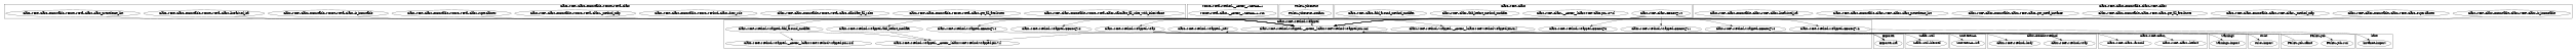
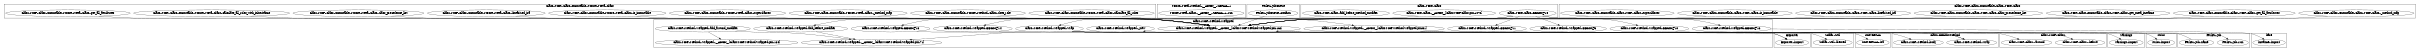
  digraph {
    "Class::MOP::Class::Immutable::Moose::Meta::Class::class_precedence_list"
    "Class::MOP::Class::Immutable::Moose::Meta::Class::calculate_all_roles_with_inheritance"
    "Class::MOP::Class::Immutable::Moose::Meta::Class::get_all_attributes"
    "Class::MOP::Class::Immutable::Moose::Meta::Class::calculate_all_roles"
    n5 [label="Class::MOP::Class::Immutable::Moose::Method::Class::does_role"]
    "Class::MOP::Class::Immutable::Moose::Meta::Class::_method_map"
    "Class::MOP::Class::Immutable::Moose::Meta::Class::superclasses"
    "Class::MOP::Class::Immutable::Moose::Meta::Class::is_immutable"
    "Class::MOP::Class::Immutable::Moose::Meta::Class::linearized_isa"
    "warnings::import"
    "Scalar::Util::blessed"
    "UNIVERSAL::isa"
    "Class::MOP::Method::Wrapped::BEGIN@14"
    "Class::MOP::Method::Wrapped::add_around_modifier"
    "Class::MOP::Method::Wrapped::wrap"
    "Class::MOP::Method::Wrapped::__ANON__[Class/MOP/Method/Wrapped.pm:162]"
    "Class::MOP::Method::Wrapped::__ANON__[Class/MOP/Method/Wrapped.pm:71]"
    "Class::MOP::Method::Wrapped::BEGIN@13"
    "Class::MOP::Method::Wrapped::__ANON__[Class/MOP/Method/Wrapped.pm:164]"
    "Class::MOP::Method::Wrapped::BEGIN@11"
    "Class::MOP::Method::Wrapped::BEGIN@10"
    "Class::MOP::Method::Wrapped::__ANON__[Class/MOP/Method/Wrapped.pm:51]"
    "Class::MOP::Method::Wrapped::BEGIN@16"
    "Class::MOP::Method::Wrapped::_new"
    "Class::MOP::Method::Wrapped::BEGIN@3"
    "Class::MOP::Method::Wrapped::add_before_modifier"
    "Moose::Meta::Class::__ANON__::SERIAL::1::run"
    "PerlFu::JobQueue::confirm"
    "PerlFu::Job::run"
    "PerlFu::Job::name"
    n31 [label="instance::import"]
    "strict::import"
    "Class::MOP::Class::BEGIN@14"
-   "Class::MOP::Class::add_around_method_modifier"
    "Class::MOP::Class::add_before_method_modifier"
    "Class::MOP::Class::__ANON__[Class/MOP/Class.pm:1072]"
-   "Exporter::import" [label="Exporter::isa"]
+   "Exporter::import"
    "Class::MOP::Class::Immutable::Class::MOP::Class::_method_map"
    "Class::MOP::Class::Immutable::Class::MOP::Class::get_all_attributes"
    "Class::MOP::Class::Immutable::Class::MOP::Class::get_meta_instance"
    "Class::MOP::Class::Immutable::Class::MOP::Class::class_precedence_list"
    "Class::MOP::Class::Immutable::Class::MOP::Class::linearized_isa"
    "Class::MOP::Class::Immutable::Class::MOP::Class::is_immutable"
    "Class::MOP::Class::Immutable::Class::MOP::Class::superclasses"
    "Class::MOP::Class:::before"
    "Class::MOP::Class:::around"
    "Class::MOP::Method::body"
    "Class::MOP::Method::wrap"
    subgraph cluster_1 {
      label="Class::MOP::Class::Immutable::Moose::Meta::Class"
      "Class::MOP::Class::Immutable::Moose::Meta::Class::class_precedence_list"
      "Class::MOP::Class::Immutable::Moose::Meta::Class::calculate_all_roles_with_inheritance"
      "Class::MOP::Class::Immutable::Moose::Meta::Class::get_all_attributes"
      "Class::MOP::Class::Immutable::Moose::Meta::Class::calculate_all_roles"
      n5
      "Class::MOP::Class::Immutable::Moose::Meta::Class::_method_map"
      "Class::MOP::Class::Immutable::Moose::Meta::Class::superclasses"
      "Class::MOP::Class::Immutable::Moose::Meta::Class::is_immutable"
      "Class::MOP::Class::Immutable::Moose::Meta::Class::linearized_isa"
    }
    subgraph cluster_2 {
      label=warnings
      "warnings::import"
    }
    subgraph cluster_3 {
      label="Scalar::Util"
      "Scalar::Util::blessed"
    }
    subgraph cluster_4 {
      label=UNIVERSAL
      "UNIVERSAL::isa"
    }
    subgraph cluster_5 {
      label="Class::MOP::Method::Wrapped"
      "Class::MOP::Method::Wrapped::BEGIN@14"
      "Class::MOP::Method::Wrapped::add_around_modifier"
      "Class::MOP::Method::Wrapped::wrap"
      "Class::MOP::Method::Wrapped::__ANON__[Class/MOP/Method/Wrapped.pm:162]"
      "Class::MOP::Method::Wrapped::__ANON__[Class/MOP/Method/Wrapped.pm:71]"
      "Class::MOP::Method::Wrapped::BEGIN@13"
      "Class::MOP::Method::Wrapped::__ANON__[Class/MOP/Method/Wrapped.pm:164]"
      "Class::MOP::Method::Wrapped::BEGIN@11"
      "Class::MOP::Method::Wrapped::BEGIN@10"
      "Class::MOP::Method::Wrapped::__ANON__[Class/MOP/Method/Wrapped.pm:51]"
      "Class::MOP::Method::Wrapped::BEGIN@16"
      "Class::MOP::Method::Wrapped::_new"
      "Class::MOP::Method::Wrapped::BEGIN@3"
      "Class::MOP::Method::Wrapped::add_before_modifier"
    }
    subgraph cluster_6 {
      label="Moose::Meta::Method::__ANON__::SERIAL::1"
      "Moose::Meta::Class::__ANON__::SERIAL::1::run"
    }
    subgraph cluster_7 {
      label="PerlFu::JobQueue"
      "PerlFu::JobQueue::confirm"
    }
    subgraph cluster_8 {
      label="PerlFu::Job"
      "PerlFu::Job::run"
      "PerlFu::Job::name"
    }
    subgraph cluster_9 {
      label=base
      n31
    }
    subgraph cluster_10 {
      label="strict"
      "strict::import"
    }
    subgraph cluster_11 {
      label="Class::MOP::Class"
      "Class::MOP::Class::BEGIN@14"
-     "Class::MOP::Class::add_around_method_modifier"
      "Class::MOP::Class::add_before_method_modifier"
      "Class::MOP::Class::__ANON__[Class/MOP/Class.pm:1072]"
    }
    subgraph cluster_12 {
      label=Exporter
      "Exporter::import"
    }
    subgraph cluster_13 {
      label="Class::MOP::Class::Immutable::Class::MOP::Class"
      "Class::MOP::Class::Immutable::Class::MOP::Class::_method_map"
      "Class::MOP::Class::Immutable::Class::MOP::Class::get_all_attributes"
      "Class::MOP::Class::Immutable::Class::MOP::Class::get_meta_instance"
      "Class::MOP::Class::Immutable::Class::MOP::Class::class_precedence_list"
      "Class::MOP::Class::Immutable::Class::MOP::Class::linearized_isa"
      "Class::MOP::Class::Immutable::Class::MOP::Class::is_immutable"
      "Class::MOP::Class::Immutable::Class::MOP::Class::superclasses"
    }
    subgraph cluster_14 {
      label="Class::MOP::Class:"
      "Class::MOP::Class:::before"
      "Class::MOP::Class:::around"
    }
    subgraph cluster_15 {
      label="Class::BEGIN::Method"
      "Class::MOP::Method::body"
      "Class::MOP::Method::wrap"
    }
    "Class::MOP::Class::Immutable::Moose::Meta::Class::class_precedence_list" -> "Class::MOP::Method::Wrapped::__ANON__[Class/MOP/Method/Wrapped.pm:162]"
    "Class::MOP::Class::Immutable::Moose::Meta::Class::calculate_all_roles_with_inheritance" -> "Class::MOP::Method::Wrapped::__ANON__[Class/MOP/Method/Wrapped.pm:162]"
    "Class::MOP::Class::Immutable::Moose::Meta::Class::get_all_attributes" -> "Class::MOP::Method::Wrapped::__ANON__[Class/MOP/Method/Wrapped.pm:162]"
    "Class::MOP::Class::Immutable::Moose::Meta::Class::calculate_all_roles" -> "Class::MOP::Method::Wrapped::__ANON__[Class/MOP/Method/Wrapped.pm:162]"
    n5 -> "Class::MOP::Method::Wrapped::__ANON__[Class/MOP/Method/Wrapped.pm:162]"
    "Class::MOP::Class::Immutable::Moose::Meta::Class::_method_map" -> "Class::MOP::Method::Wrapped::__ANON__[Class/MOP/Method/Wrapped.pm:162]"
    "Class::MOP::Class::Immutable::Moose::Meta::Class::superclasses" -> "Class::MOP::Method::Wrapped::__ANON__[Class/MOP/Method/Wrapped.pm:162]"
    "Class::MOP::Class::Immutable::Moose::Meta::Class::is_immutable" -> "Class::MOP::Method::Wrapped::__ANON__[Class/MOP/Method/Wrapped.pm:162]"
    "Class::MOP::Class::Immutable::Moose::Meta::Class::linearized_isa" -> "Class::MOP::Method::Wrapped::__ANON__[Class/MOP/Method/Wrapped.pm:162]"
    "Class::MOP::Method::Wrapped::BEGIN@14" -> "Exporter::import"
    "Class::MOP::Method::Wrapped::add_around_modifier" -> "Class::MOP::Method::Wrapped::__ANON__[Class/MOP/Method/Wrapped.pm:71]"
    "Class::MOP::Method::Wrapped::add_around_modifier" -> "Class::MOP::Method::Wrapped::__ANON__[Class/MOP/Method/Wrapped.pm:164]"
    "Class::MOP::Method::Wrapped::wrap" -> "Scalar::Util::blessed"
    "Class::MOP::Method::Wrapped::wrap" -> "UNIVERSAL::isa"
    "Class::MOP::Method::Wrapped::wrap" -> "Class::MOP::Method::Wrapped::__ANON__[Class/MOP/Method/Wrapped.pm:71]"
    "Class::MOP::Method::Wrapped::wrap" -> "Class::MOP::Method::body"
    "Class::MOP::Method::Wrapped::wrap" -> "Class::MOP::Method::wrap"
    "Class::MOP::Method::Wrapped::__ANON__[Class/MOP/Method/Wrapped.pm:162]" -> "Class::MOP::Class:::around"
    "Class::MOP::Method::Wrapped::BEGIN@13" -> "Exporter::import"
    "Class::MOP::Method::Wrapped::BEGIN@11" -> "warnings::import"
    "Class::MOP::Method::Wrapped::BEGIN@10" -> "strict::import"
    "Class::MOP::Method::Wrapped::__ANON__[Class/MOP/Method/Wrapped.pm:51]" -> "PerlFu::Job::run"
    "Class::MOP::Method::Wrapped::__ANON__[Class/MOP/Method/Wrapped.pm:51]" -> "Class::MOP::Class:::before"
    "Class::MOP::Method::Wrapped::BEGIN@16" -> n31
    "Class::MOP::Method::Wrapped::add_before_modifier" -> "Class::MOP::Method::Wrapped::__ANON__[Class/MOP/Method/Wrapped.pm:71]"
    "Moose::Meta::Class::__ANON__::SERIAL::1::run" -> "Class::MOP::Method::Wrapped::__ANON__[Class/MOP/Method/Wrapped.pm:51]"
    "PerlFu::JobQueue::confirm" -> "Class::MOP::Method::Wrapped::__ANON__[Class/MOP/Method/Wrapped.pm:162]"
    "PerlFu::Job::name" -> "Class::MOP::Method::Wrapped::__ANON__[Class/MOP/Method/Wrapped.pm:162]"
    "Class::MOP::Class::BEGIN@14" -> "Class::MOP::Method::Wrapped::BEGIN@14"
    "Class::MOP::Class::BEGIN@14" -> "Class::MOP::Method::Wrapped::BEGIN@13"
    "Class::MOP::Class::BEGIN@14" -> "Class::MOP::Method::Wrapped::BEGIN@11"
    "Class::MOP::Class::BEGIN@14" -> "Class::MOP::Method::Wrapped::BEGIN@10"
    "Class::MOP::Class::BEGIN@14" -> "Class::MOP::Method::Wrapped::BEGIN@16"
    "Class::MOP::Class::BEGIN@14" -> "Class::MOP::Method::Wrapped::BEGIN@3"
-   "Class::MOP::Class::add_around_method_modifier" -> "Class::MOP::Method::Wrapped::add_around_modifier"
    "Class::MOP::Class::add_before_method_modifier" -> "Class::MOP::Method::Wrapped::add_before_modifier"
    "Class::MOP::Class::__ANON__[Class/MOP/Class.pm:1072]" -> "Class::MOP::Method::Wrapped::wrap"
    "Class::MOP::Class::Immutable::Class::MOP::Class::_method_map" -> "Class::MOP::Method::Wrapped::__ANON__[Class/MOP/Method/Wrapped.pm:162]"
    "Class::MOP::Class::Immutable::Class::MOP::Class::get_all_attributes" -> "Class::MOP::Method::Wrapped::__ANON__[Class/MOP/Method/Wrapped.pm:162]"
    "Class::MOP::Class::Immutable::Class::MOP::Class::get_meta_instance" -> "Class::MOP::Method::Wrapped::__ANON__[Class/MOP/Method/Wrapped.pm:162]"
    "Class::MOP::Class::Immutable::Class::MOP::Class::class_precedence_list" -> "Class::MOP::Method::Wrapped::__ANON__[Class/MOP/Method/Wrapped.pm:162]"
    "Class::MOP::Class::Immutable::Class::MOP::Class::linearized_isa" -> "Class::MOP::Method::Wrapped::__ANON__[Class/MOP/Method/Wrapped.pm:162]"
    "Class::MOP::Class::Immutable::Class::MOP::Class::is_immutable" -> "Class::MOP::Method::Wrapped::__ANON__[Class/MOP/Method/Wrapped.pm:162]"
    "Class::MOP::Class::Immutable::Class::MOP::Class::superclasses" -> "Class::MOP::Method::Wrapped::__ANON__[Class/MOP/Method/Wrapped.pm:162]"
    "Class::MOP::Method::wrap" -> "Class::MOP::Method::Wrapped::_new"
  }
